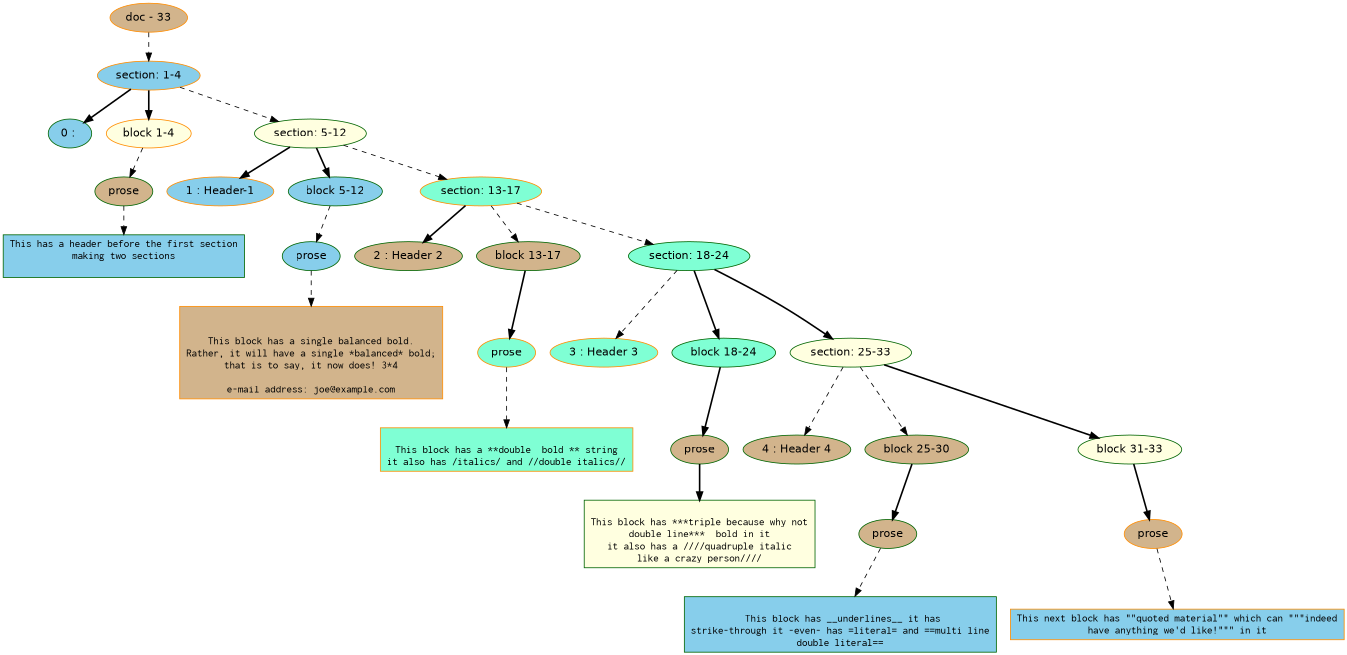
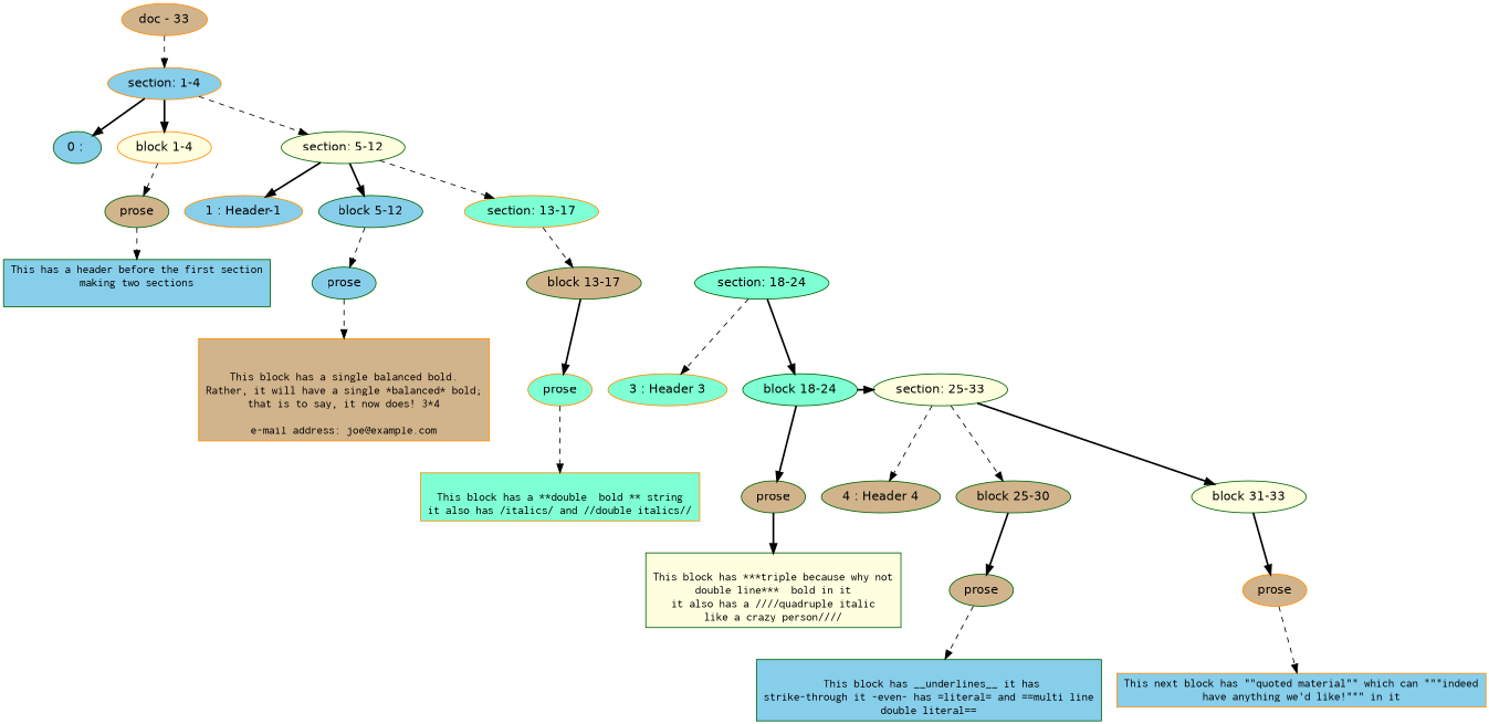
  digraph {
    node [color=darkgreen fillcolor=tan fontname=Helvetica style=filled]
    edge [style=dashed]
    n1 [color=darkorange fillcolor=skyblue label="section: 1-4"]
    n2 [fillcolor=skyblue label="0 : "]
    n3 [color=darkorange fillcolor=lightyellow label="block 1-4"]
    n4 [fillcolor=lightyellow label="section: 5-12"]
    n5 [label=prose]
    n6 [color=darkorange fillcolor=skyblue label="1 : Header-1"]
    n7 [fillcolor=skyblue label="block 5-12"]
    n8 [color=darkorange fillcolor=aquamarine label="section: 13-17"]
    n9 [fillcolor=skyblue label=prose]
-   n10 [label="2 : Header 2"]
    n11 [label="block 13-17"]
    n12 [fillcolor=aquamarine label="section: 18-24"]
    n13 [color=darkorange fillcolor=aquamarine label=prose]
    n14 [color=darkorange fillcolor=aquamarine label="3 : Header 3"]
    n15 [fillcolor=aquamarine label="block 18-24"]
    n16 [fillcolor=lightyellow label="section: 25-33"]
    n17 [label=prose]
    n18 [label="4 : Header 4"]
    n19 [label="block 25-30"]
    n20 [fillcolor=lightyellow label="block 31-33"]
    n21 [label=prose]
    n22 [color=darkorange label=prose]
    n23 [fillcolor=skyblue fontname=Inconsolata label="This has a header before the first section\nmaking two sections\n       \n" shape=rectangle]
    n24 [color=darkorange fontname=Inconsolata label="\n\nThis block has a single balanced bold.\nRather, it will have a single *balanced* bold;\nthat is to say, it now does! 3*4\n \ne-mail address: joe@example.com" shape=rectangle]
    n25 [color=darkorange fillcolor=aquamarine fontname=Inconsolata label="\nThis block has a **double  bold ** string\nit also has /italics/ and //double italics//\n" shape=rectangle]
    n26 [fillcolor=lightyellow fontname=Inconsolata label="\nThis block has ***triple because why not\ndouble line***  bold in it\nit also has a ////quadruple italic\nlike a crazy person////\n" shape=rectangle]
    n27 [fillcolor=skyblue fontname=Inconsolata label="\n  This block has __underlines__ it has \nstrike-through it -even- has =literal= and ==multi line\ndouble literal==\n" shape=rectangle]
    n28 [color=darkorange fillcolor=skyblue fontname=Inconsolata label="This next block has \"\"quoted material\"\" which can \"\"\"indeed\nhave anything we'd like!\"\"\" in it\n" shape=rectangle]
    n29 [color=darkorange label="doc - 33"]
    subgraph sub_1 {
      rank=same
      n1
    }
    subgraph sub_2 {
      rank=same
      n2
      n3
      n4
    }
    subgraph sub_3 {
      rank=same
      n5
    }
    subgraph sub_4 {
      rank=same
      n6
      n7
      n8
    }
    subgraph sub_5 {
      rank=same
      n9
    }
    subgraph sub_6 {
      rank=same
-     n10
      n11
      n12
    }
    subgraph sub_7 {
      rank=same
      n13
    }
    subgraph sub_8 {
      rank=same
      n14
      n15
      n16
    }
    subgraph sub_9 {
      rank=same
      n17
    }
    subgraph sub_10 {
      rank=same
      n18
      n19
      n20
    }
    subgraph sub_11 {
      rank=same
      n21
    }
    subgraph sub_12 {
      rank=same
      n22
    }
    n1 -> n2 [style=bold]
    n1 -> n3 [style=bold]
    n1 -> n4
    n3 -> n5
    n4 -> n6 [style=bold]
    n4 -> n7 [style=bold]
    n4 -> n8
    n5 -> n23
    n7 -> n9
-   n8 -> n10 [style=bold]
    n8 -> n11
-   n8 -> n12
    n9 -> n24
    n11 -> n13 [style=bold]
    n12 -> n14
    n12 -> n15 [style=bold]
-   n12 -> n16 [style=bold]
+   n15 -> n16 [style=bold]
    n13 -> n25
    n15 -> n17 [style=bold]
    n16 -> n18
    n16 -> n19
    n16 -> n20 [style=bold]
    n17 -> n26 [style=bold]
    n19 -> n21 [style=bold]
    n20 -> n22 [style=bold]
    n21 -> n27
    n22 -> n28
    n29 -> n1
  }
